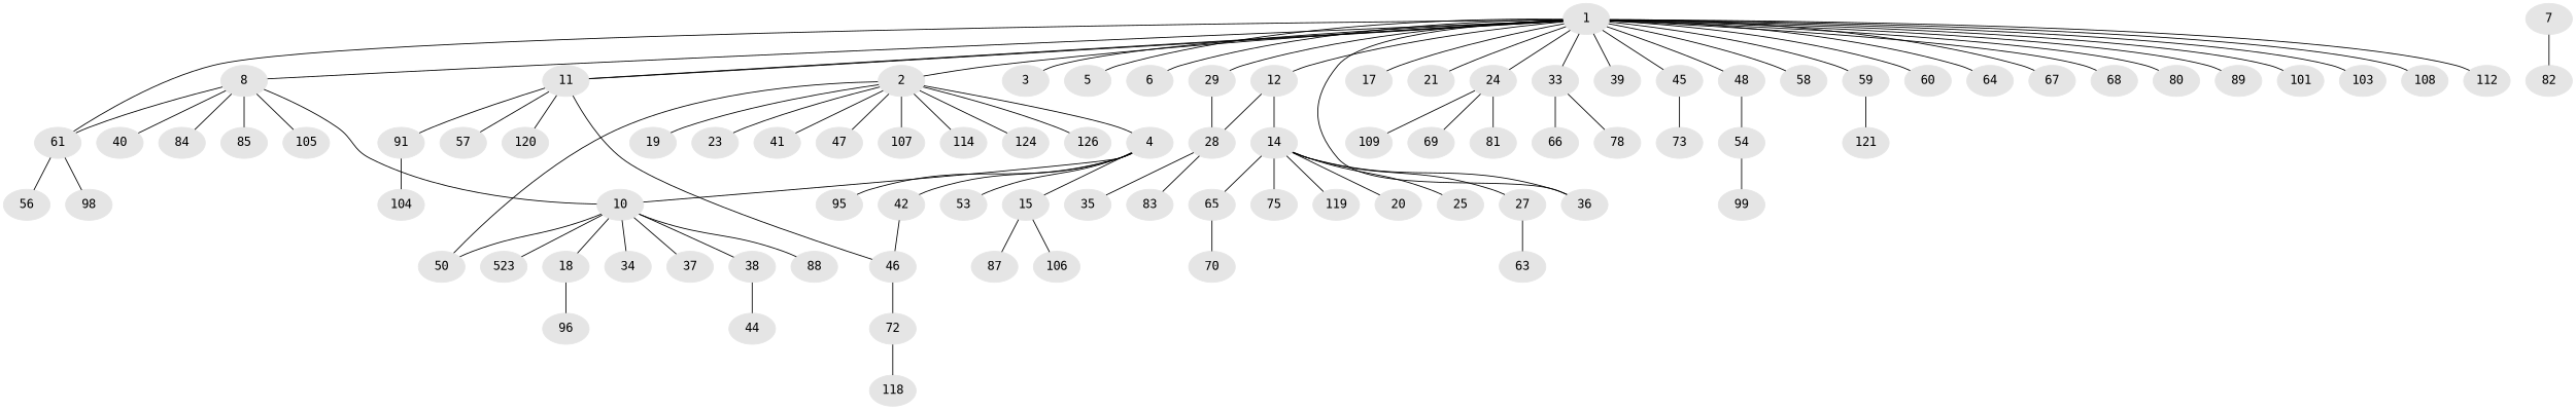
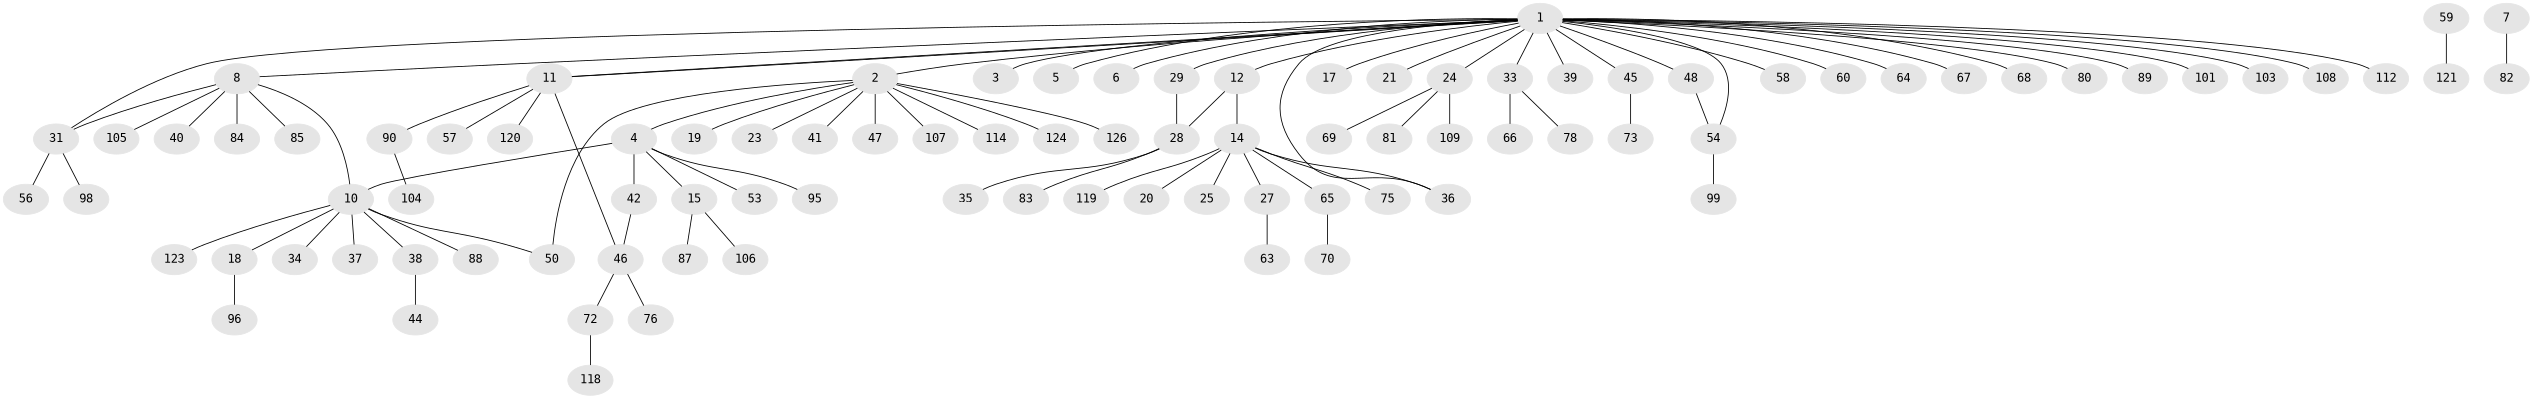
  graph {
    fontname="DejaVu Sans Mono"
    node [color=gray90 fontname="DejaVu Sans Mono" style=filled]
    edge [fontname="DejaVu Sans Mono"]
    1 [super="+77"]
    2 [super="+49"]
    3
    5
    6 [super="+9"]
    8 [super="+32"]
    11 [super="+30"]
    12 [super="+16"]
    17
    21
    24 [super="+122"]
    29
-   31 [super="+71" label=61]
+   31 [super="+71"]
    33 [super="+74"]
    36 [super="+117"]
    39
    45
    48
    58
    59 [super="+102"]
    60
    64
    67
    68 [super="+111"]
    80
    89 [super="+129"]
    101
    103
    108
    112
    4
    19
    23 [super="+52"]
    41 [super="+51"]
    47
    50
    107
    114
    124
    126
    10 [super="+100"]
    40
    84
    85
    105
    46 [super="+79"]
    57 [super="+93"]
-   91
+   91 [label=90]
    120
    28 [super="+113"]
    14 [super="+22"]
    69
    81
    109
    35
    83
    56 [super="+61"]
    98
    66
    78
    73 [super="+116"]
    54 [super="+90"]
    121
    15 [super="+94"]
    42 [super="+127"]
    53 [super="+62"]
    95
    7 [super="+92"]
    82 [super="+86"]
    18 [super="+110"]
    34
    37
    38 [super="+97"]
    88
-   123 [label=523]
+   123
    87
    106
    96
    44
    72 [super="+125"]
+   76
    104
    20
    25 [super="+26"]
    27
    65
    75 [super="+128"]
    119
    63
    70
    118
    99
    1 -- 2
    1 -- 3
    1 -- 5
    1 -- 6
    1 -- 8
    1 -- 11
    1 -- 11
    1 -- 12
    1 -- 17
    1 -- 21
    1 -- 24
    1 -- 29
    1 -- 31
    1 -- 33
    1 -- 36
    1 -- 39
    1 -- 45
    1 -- 48
    1 -- 58
-   1 -- 59
+   1 -- 54
    1 -- 60
    1 -- 64
    1 -- 67
    1 -- 68
    1 -- 80
    1 -- 89
    1 -- 101
    1 -- 103
    1 -- 108
    1 -- 112
    2 -- 4
    2 -- 19
    2 -- 23
    2 -- 41
    2 -- 47
    2 -- 50
    2 -- 107
    2 -- 114
    2 -- 124
    2 -- 126
    8 -- 31
    8 -- 10
    8 -- 40
    8 -- 84
    8 -- 85
    8 -- 105
    11 -- 46
    11 -- 57
    11 -- 91
    11 -- 120
    12 -- 28
    12 -- 14
    24 -- 69
    24 -- 81
    24 -- 109
    29 -- 28
    31 -- 56
    31 -- 98
    33 -- 66
    33 -- 78
    45 -- 73
    48 -- 54
    59 -- 121
    4 -- 10
    4 -- 15
    4 -- 42
    4 -- 53
    4 -- 95
    10 -- 50
    10 -- 18
    10 -- 34
    10 -- 37
    10 -- 38
    10 -- 88
    10 -- 123
    46 -- 72
+   46 -- 76
    91 -- 104
    28 -- 35
    28 -- 83
    14 -- 36
    14 -- 20
    14 -- 25
    14 -- 27
    14 -- 65
    14 -- 75
    14 -- 119
    54 -- 99
    15 -- 87
    15 -- 106
    42 -- 46
    7 -- 82
    18 -- 96
    38 -- 44
    72 -- 118
    27 -- 63
    65 -- 70
  }
